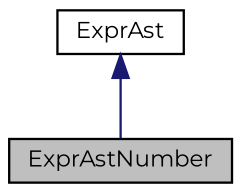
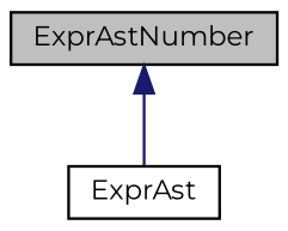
  digraph {
    fontname=Montserrat
    node [color=black fontname=Montserrat fontsize=10 shape=record style=filled]
    n1 [fillcolor=grey75 fontcolor=black height=0.2 label=ExprAstNumber width=0.4]
    n2 [fillcolor=white height=0.2 label=ExprAst width=0.4]
-   n2 -> n1 [color=midnightblue dir=back fontname=Montserrat fontsize=10 labelfontname=Helvetica labelfontsize=10 style=solid]
+   n1 -> n2 [color=midnightblue dir=back fontname=Montserrat fontsize=10 labelfontname=Helvetica labelfontsize=10 style=solid]
  }
